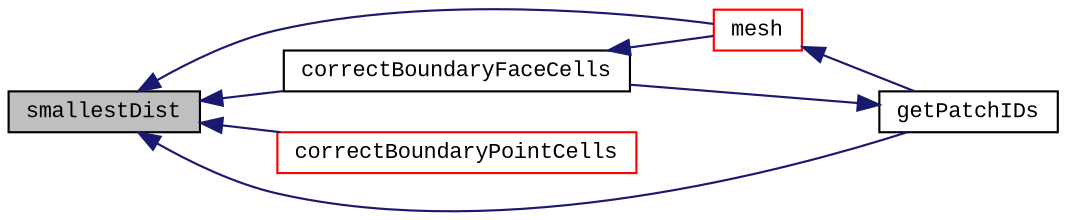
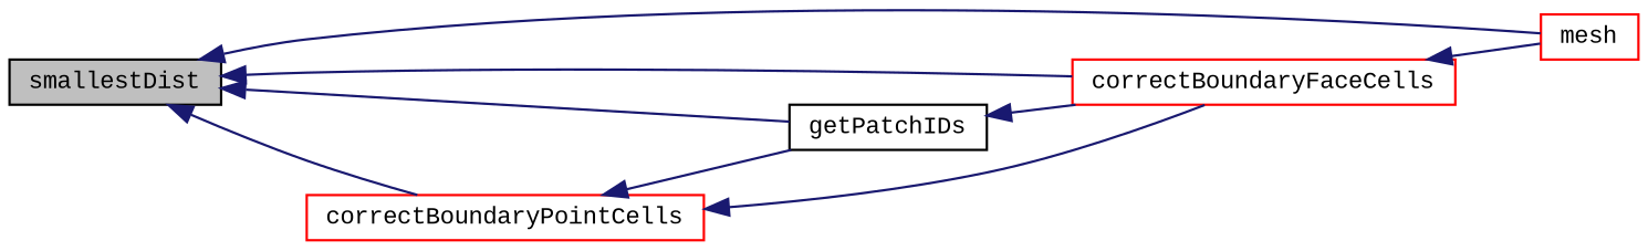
  digraph {
    fontname="Liberation Mono"
    rankdir=LR
    node [color=red fontname="Liberation Mono" fontsize=10 shape=record]
    edge [color=midnightblue dir=back fontname="Liberation Mono" fontsize=10 labelfontname=FreeSans labelfontsize=10 style=solid]
    n1 [color=black fillcolor=grey75 fontcolor=black height=0.2 label=smallestDist style=filled width=0.4]
-   n2 [color=black height=0.2 label=correctBoundaryFaceCells width=0.4]
+   n2 [height=0.2 label=correctBoundaryFaceCells width=0.4]
    n3 [height=0.2 label=mesh width=0.4]
    n4 [height=0.2 label=correctBoundaryPointCells width=0.4]
    n5 [color=black height=0.2 label=getPatchIDs width=0.4]
    n1 -> n2
    n1 -> n3
    n1 -> n4
    n1 -> n5
    n2 -> n3
-   n3 -> n5
+   n4 -> n5
+   n4 -> n2
    n5 -> n2
  }
